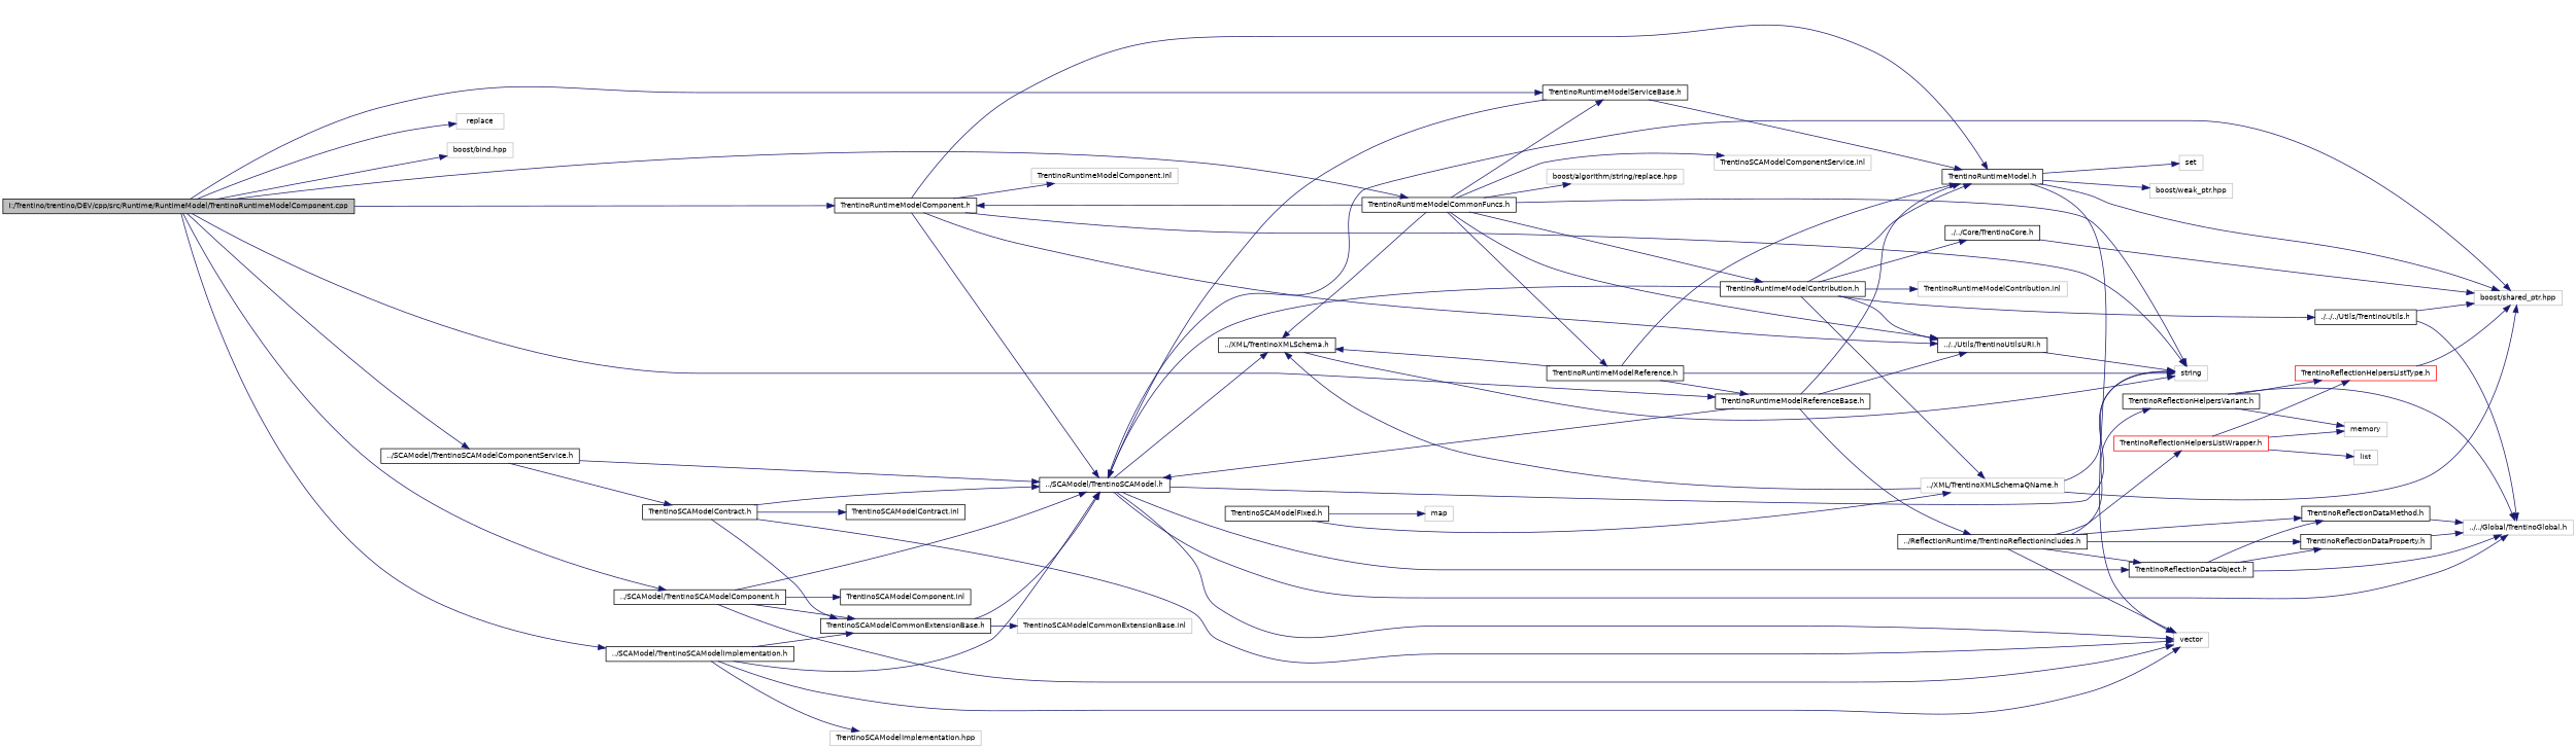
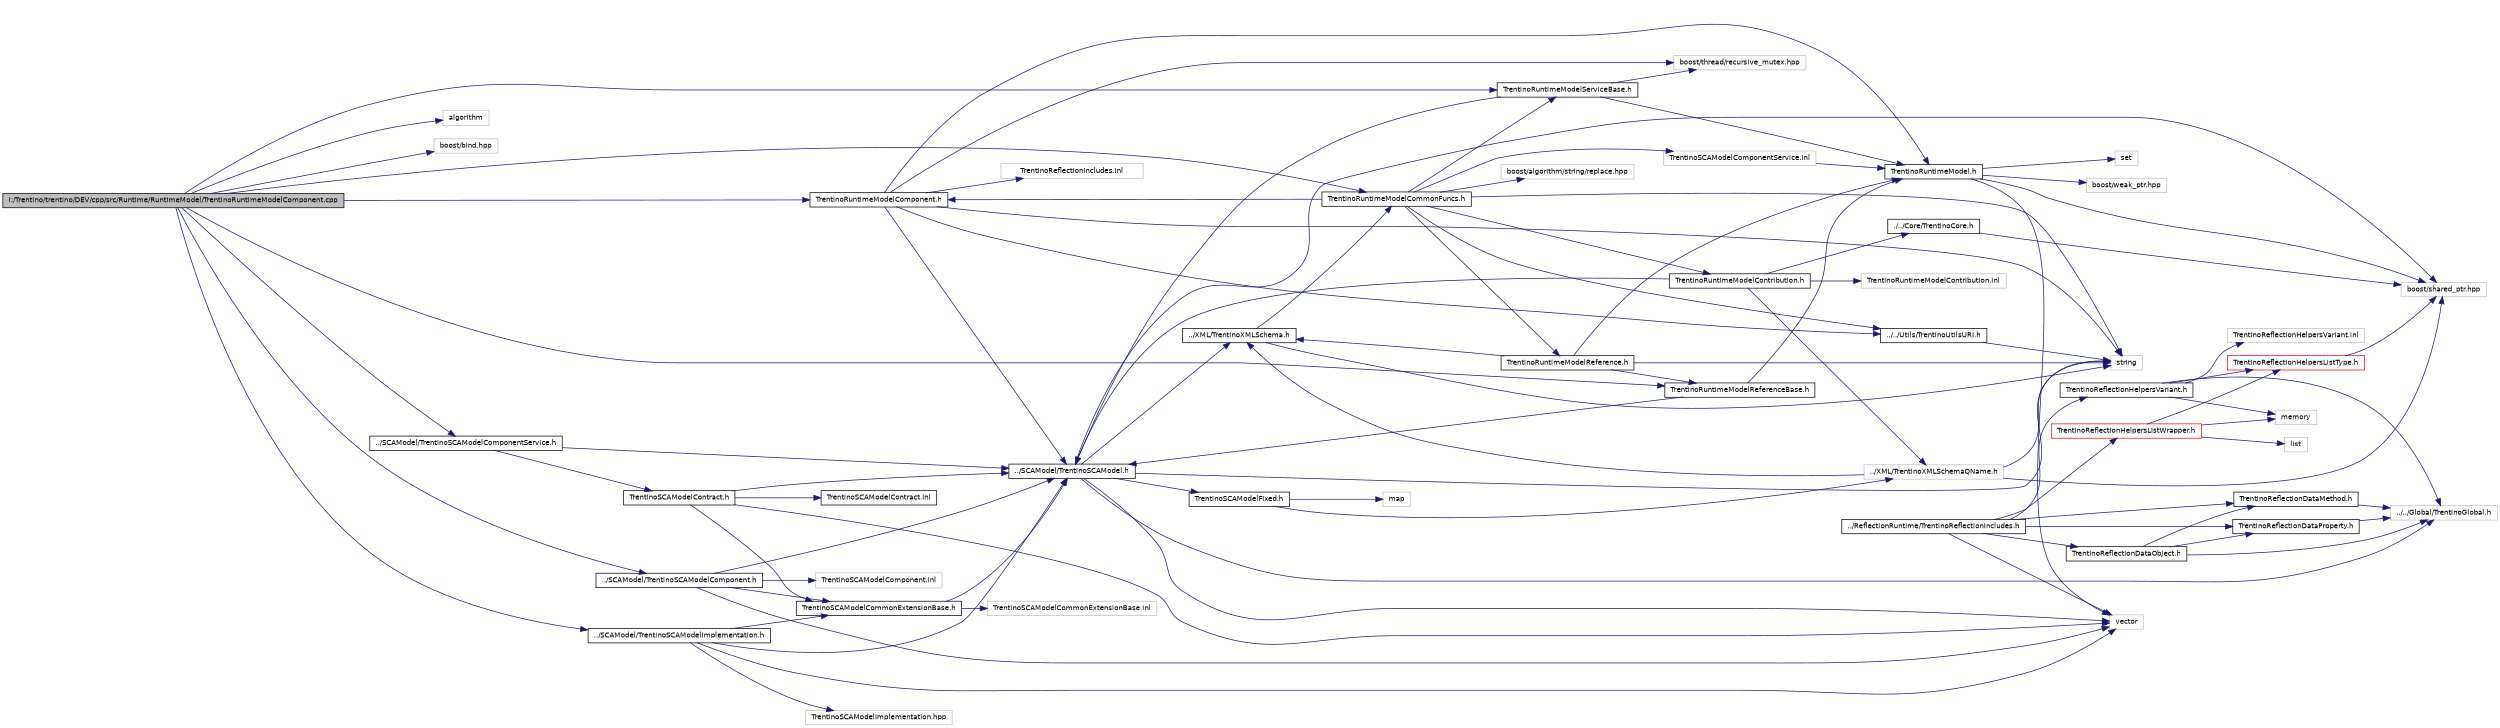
  digraph {
    fontname="DejaVu Sans"
    rankdir=LR
    node [color=black fillcolor=white fontname="DejaVu Sans" fontsize=10 shape=record style=filled]
    edge [color=midnightblue fontname="DejaVu Sans" fontsize=10 labelfontname=Helvetica labelfontsize=10 style=solid]
    n1 [fillcolor=grey75 fontcolor=black height=0.2 label="I:/Trentino/trentino/DEV/cpp/src/Runtime/RuntimeModel/TrentinoRuntimeModelComponent.cpp" width=0.4]
    n2 [height=0.2 label="TrentinoRuntimeModelComponent.h" width=0.4]
-   n3 [color=grey75 height=0.2 label=replace width=0.4]
+   n3 [color=grey75 height=0.2 label=algorithm width=0.4]
    n4 [color=grey75 height=0.2 label="boost/bind.hpp" width=0.4]
    n5 [height=0.2 label="TrentinoRuntimeModelServiceBase.h" width=0.4]
    n6 [height=0.2 label="TrentinoRuntimeModelReferenceBase.h" width=0.4]
    n7 [height=0.2 label="TrentinoRuntimeModelCommonFuncs.h" width=0.4]
    n8 [height=0.2 label="../SCAModel/TrentinoSCAModelComponentService.h" width=0.4]
    n9 [height=0.2 label="../SCAModel/TrentinoSCAModelComponent.h" width=0.4]
    n10 [height=0.2 label="../SCAModel/TrentinoSCAModelImplementation.h" width=0.4]
    n11 [color=grey75 height=0.2 label=string width=0.4]
+   n12 [color=grey75 height=0.2 label="boost/thread/recursive_mutex.hpp" width=0.4]
    n13 [height=0.2 label="TrentinoRuntimeModel.h" width=0.4]
    n14 [height=0.2 label="../SCAModel/TrentinoSCAModel.h" width=0.4]
    n15 [height=0.2 label="../../Utils/TrentinoUtilsURI.h" width=0.4]
-   n16 [color=grey75 height=0.2 label="TrentinoRuntimeModelComponent.inl" width=0.4]
+   n16 [color=grey75 height=0.2 label="TrentinoReflectionIncludes.inl" width=0.4]
    n17 [height=0.2 label="../ReflectionRuntime/TrentinoReflectionIncludes.h" width=0.4]
    n18 [height=0.2 label="../XML/TrentinoXMLSchema.h" width=0.4]
    n19 [color=grey75 height=0.2 label="boost/algorithm/string/replace.hpp" width=0.4]
    n20 [height=0.2 label="TrentinoRuntimeModelContribution.h" width=0.4]
    n21 [height=0.2 label="TrentinoRuntimeModelReference.h" width=0.4]
    n22 [color=grey75 height=0.2 label="TrentinoSCAModelComponentService.inl" width=0.4]
    n23 [height=0.2 label="TrentinoSCAModelContract.h" width=0.4]
    n24 [color=grey75 height=0.2 label=vector width=0.4]
    n25 [height=0.2 label="TrentinoSCAModelCommonExtensionBase.h" width=0.4]
-   n26 [height=0.2 label="TrentinoSCAModelComponent.inl" width=0.4]
+   n26 [color=grey75 height=0.2 label="TrentinoSCAModelComponent.inl" width=0.4]
    n27 [color=grey75 height=0.2 label="TrentinoSCAModelImplementation.hpp" width=0.4]
    n28 [color=grey75 height=0.2 label=set width=0.4]
    n29 [color=grey75 height=0.2 label="boost/shared_ptr.hpp" width=0.4]
    n30 [color=grey75 height=0.2 label="boost/weak_ptr.hpp" width=0.4]
    n31 [color=grey75 height=0.2 label="../../Global/TrentinoGlobal.h" width=0.4]
    n32 [height=0.2 label="TrentinoSCAModelFixed.h" width=0.4]
    n33 [color=grey75 height=0.2 label=map width=0.4]
    n34 [color=grey75 height=0.2 label="../XML/TrentinoXMLSchemaQName.h" width=0.4]
    n35 [height=0.2 label="TrentinoReflectionDataMethod.h" width=0.4]
    n36 [height=0.2 label="TrentinoReflectionDataProperty.h" width=0.4]
    n37 [height=0.2 label="TrentinoReflectionDataObject.h" width=0.4]
    n38 [height=0.2 label="TrentinoReflectionHelpersVariant.h" width=0.4]
    n39 [color=red height=0.2 label="TrentinoReflectionHelpersListWrapper.h" width=0.4]
    n40 [color=grey75 height=0.2 label=memory width=0.4]
    n41 [color=red height=0.2 label="TrentinoReflectionHelpersListType.h" width=0.4]
+   n42 [color=grey75 height=0.2 label="TrentinoReflectionHelpersVariant.inl" width=0.4]
    n43 [color=grey75 height=0.2 label=list width=0.4]
    n44 [height=0.2 label="./../Core/TrentinoCore.h" width=0.4]
-   n45 [height=0.2 label="./../../Utils/TrentinoUtils.h" width=0.4]
    n46 [color=grey75 height=0.2 label="TrentinoRuntimeModelContribution.inl" width=0.4]
    n47 [height=0.2 label="TrentinoSCAModelContract.inl" width=0.4]
    n48 [color=grey75 height=0.2 label="TrentinoSCAModelCommonExtensionBase.inl" width=0.4]
    n1 -> n2
    n1 -> n3
    n1 -> n4
    n1 -> n5
    n1 -> n6
    n1 -> n7
    n1 -> n8
    n1 -> n9
    n1 -> n10
    n2 -> n11
+   n2 -> n12
    n2 -> n13
    n2 -> n14
    n2 -> n15
    n2 -> n16
+   n5 -> n12
    n5 -> n13
    n5 -> n14
    n6 -> n13
    n6 -> n14
-   n6 -> n15
-   n6 -> n17
    n7 -> n2
    n7 -> n5
    n7 -> n11
    n7 -> n15
-   n7 -> n18
+   n18 -> n7
    n7 -> n19
    n7 -> n20
    n7 -> n21
    n7 -> n22
    n8 -> n14
    n8 -> n23
    n9 -> n14
    n9 -> n24
    n9 -> n25
    n9 -> n26
    n10 -> n14
    n10 -> n24
    n10 -> n25
    n10 -> n27
    n13 -> n24
    n13 -> n28
    n13 -> n29
    n13 -> n30
    n14 -> n11
    n14 -> n18
    n14 -> n24
    n14 -> n29
    n14 -> n31
-   n14 -> n37
+   n14 -> n32
    n15 -> n11
    n17 -> n24
    n17 -> n35
    n17 -> n36
    n17 -> n37
    n17 -> n38
    n17 -> n39
    n18 -> n11
-   n20 -> n13
+   n22 -> n13
    n20 -> n14
-   n20 -> n15
    n20 -> n34
    n20 -> n44
-   n20 -> n45
    n20 -> n46
    n21 -> n6
    n21 -> n11
    n21 -> n13
    n21 -> n18
    n23 -> n14
    n23 -> n24
    n23 -> n25
    n23 -> n47
    n25 -> n14
    n25 -> n48
    n32 -> n33
    n32 -> n34
    n34 -> n11
    n34 -> n18
    n34 -> n29
    n35 -> n31
    n36 -> n31
    n37 -> n31
    n37 -> n35
    n37 -> n36
    n38 -> n31
    n38 -> n40
    n38 -> n41
+   n38 -> n42
    n39 -> n40
    n39 -> n41
    n39 -> n43
    n41 -> n29
    n44 -> n29
-   n45 -> n29
-   n45 -> n31
  }
